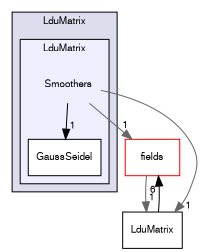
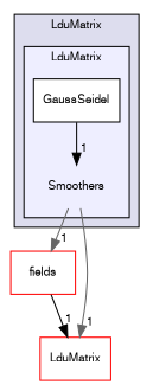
  digraph {
    compound=true
    node [fontname=FreeSans fontsize=10 shape=box color=red]
    edge [color=gray40 headlabel=1 labeldistance=1.5 labelfontname=FreeSans labelfontsize=10]
    n1 [label=Smoothers shape=plaintext color=""]
    n2 [color=black fillcolor=white label=GaussSeidel style=filled]
    n3 [label=fields]
-   n4 [color=black label=LduMatrix]
+   n4 [label=LduMatrix]
    subgraph cluster_1 {
      bgcolor="#ddddee"
      fontname=FreeSans
      fontsize=10
      label=LduMatrix
      pencolor=black
      subgraph cluster_2 {
        bgcolor="#eeeeff"
        fontname=FreeSans
        fontsize=10
        label=LduMatrix
        pencolor=black
        n1
        n2
      }
    }
-   n1 -> n2 [color=black]
+   n2 -> n1 [color=black]
    n1 -> n3
    n1 -> n4
-   n3 -> n4
-   n4 -> n3 [color=black headlabel=6]
+   n3 -> n4 [color=black]
  }
